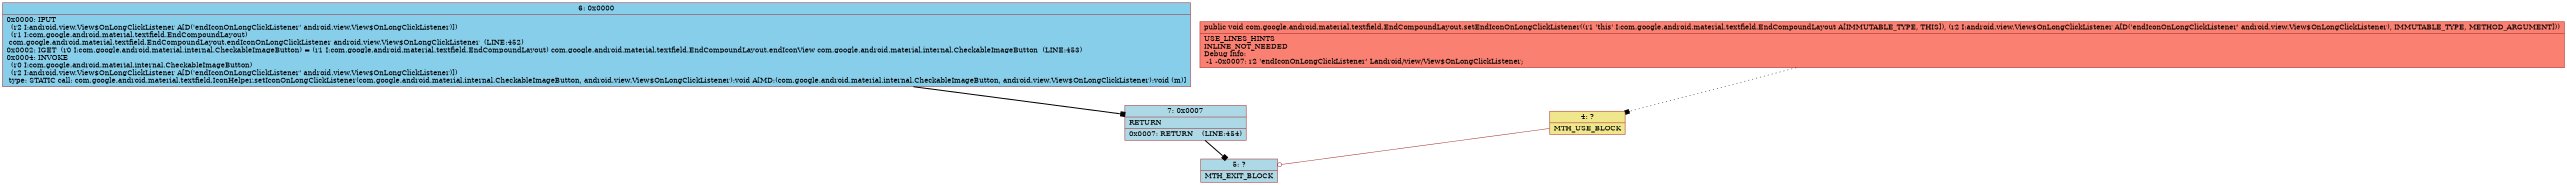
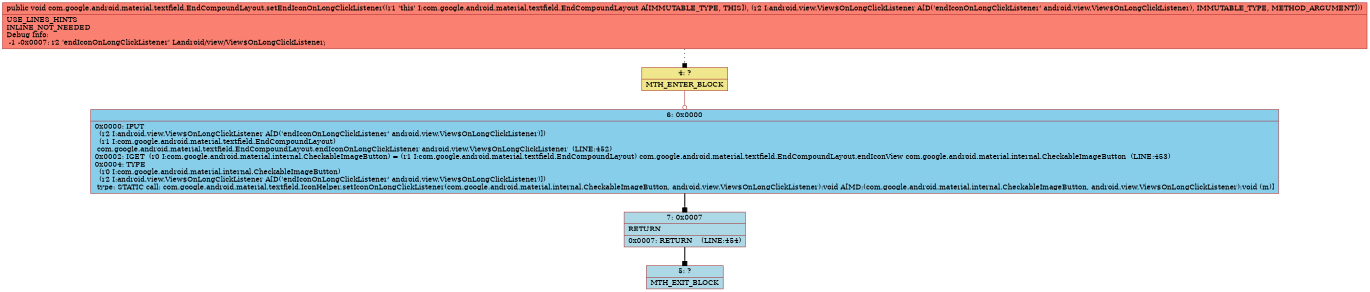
  digraph {
    node [color=brown fillcolor=lightblue shape=record style=filled]
    edge [arrowhead=box color=black style=bold]
-   n1 [fillcolor=khaki label="{4\:\ ?|MTH_USE_BLOCK\l}"]
-   n2 [fillcolor=skyblue label="{6\:\ 0x0000|0x0000: IPUT  \l  (r2 I:android.view.View$OnLongClickListener A[D('endIconOnLongClickListener' android.view.View$OnLongClickListener)])\l  (r1 I:com.google.android.material.textfield.EndCompoundLayout)\l com.google.android.material.textfield.EndCompoundLayout.endIconOnLongClickListener android.view.View$OnLongClickListener  (LINE:452)\l0x0002: IGET  (r0 I:com.google.android.material.internal.CheckableImageButton) = (r1 I:com.google.android.material.textfield.EndCompoundLayout) com.google.android.material.textfield.EndCompoundLayout.endIconView com.google.android.material.internal.CheckableImageButton  (LINE:453)\l0x0004: INVOKE  \l  (r0 I:com.google.android.material.internal.CheckableImageButton)\l  (r2 I:android.view.View$OnLongClickListener A[D('endIconOnLongClickListener' android.view.View$OnLongClickListener)])\l type: STATIC call: com.google.android.material.textfield.IconHelper.setIconOnLongClickListener(com.google.android.material.internal.CheckableImageButton, android.view.View$OnLongClickListener):void A[MD:(com.google.android.material.internal.CheckableImageButton, android.view.View$OnLongClickListener):void (m)]\l}"]
+   n1 [fillcolor=khaki label="{4\:\ ?|MTH_ENTER_BLOCK\l}"]
+   n2 [fillcolor=skyblue label="{6\:\ 0x0000|0x0000: IPUT  \l  (r2 I:android.view.View$OnLongClickListener A[D('endIconOnLongClickListener' android.view.View$OnLongClickListener)])\l  (r1 I:com.google.android.material.textfield.EndCompoundLayout)\l com.google.android.material.textfield.EndCompoundLayout.endIconOnLongClickListener android.view.View$OnLongClickListener  (LINE:452)\l0x0002: IGET  (r0 I:com.google.android.material.internal.CheckableImageButton) = (r1 I:com.google.android.material.textfield.EndCompoundLayout) com.google.android.material.textfield.EndCompoundLayout.endIconView com.google.android.material.internal.CheckableImageButton  (LINE:453)\l0x0004: TYPE  \l  (r0 I:com.google.android.material.internal.CheckableImageButton)\l  (r2 I:android.view.View$OnLongClickListener A[D('endIconOnLongClickListener' android.view.View$OnLongClickListener)])\l type: STATIC call: com.google.android.material.textfield.IconHelper.setIconOnLongClickListener(com.google.android.material.internal.CheckableImageButton, android.view.View$OnLongClickListener):void A[MD:(com.google.android.material.internal.CheckableImageButton, android.view.View$OnLongClickListener):void (m)]\l}"]
    n3 [label="{7\:\ 0x0007|RETURN\l|0x0007: RETURN    (LINE:454)\l}"]
    n4 [label="{5\:\ ?|MTH_EXIT_BLOCK\l}"]
    n5 [fillcolor=salmon label="{public void com.google.android.material.textfield.EndCompoundLayout.setEndIconOnLongClickListener((r1 'this' I:com.google.android.material.textfield.EndCompoundLayout A[IMMUTABLE_TYPE, THIS]), (r2 I:android.view.View$OnLongClickListener A[D('endIconOnLongClickListener' android.view.View$OnLongClickListener), IMMUTABLE_TYPE, METHOD_ARGUMENT]))  | USE_LINES_HINTS\lINLINE_NOT_NEEDED\lDebug Info:\l  \-1 \-0x0007: r2 'endIconOnLongClickListener' Landroid\/view\/View$OnLongClickListener;\l}"]
-   n1 -> n4 [arrowhead=odot color=brown style=solid]
+   n1 -> n2 [arrowhead=odot color=brown style=solid]
    n2 -> n3
    n3 -> n4
    n5 -> n1 [style=dotted]
  }
